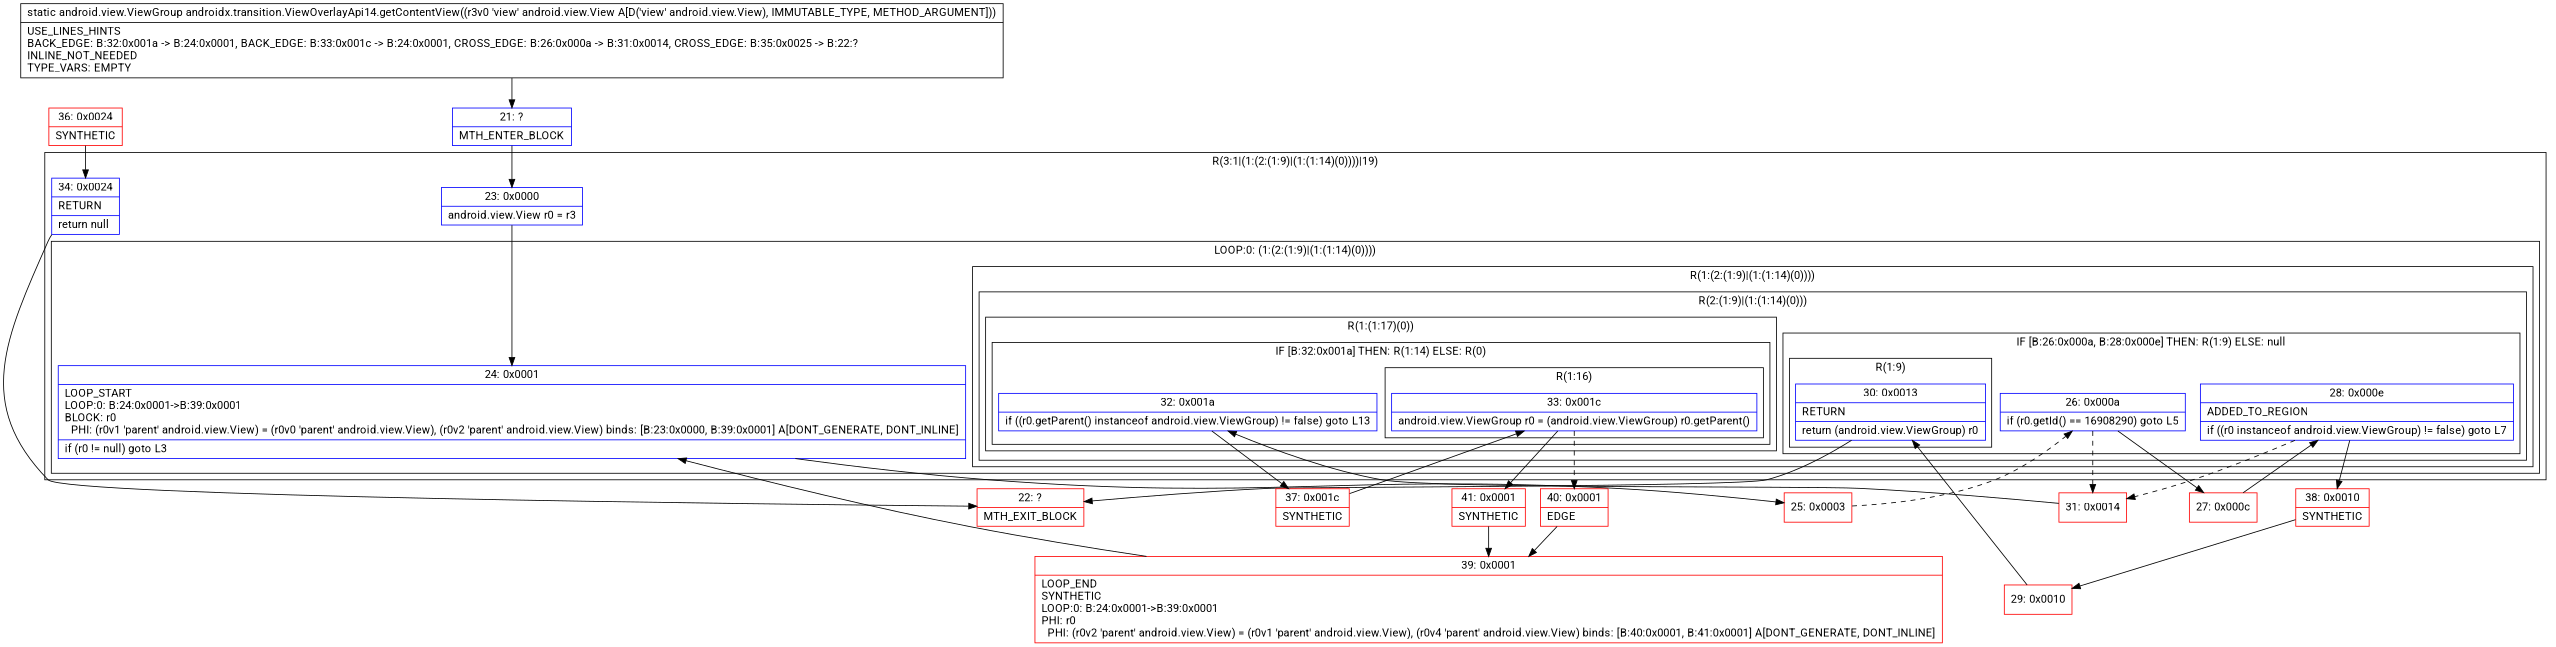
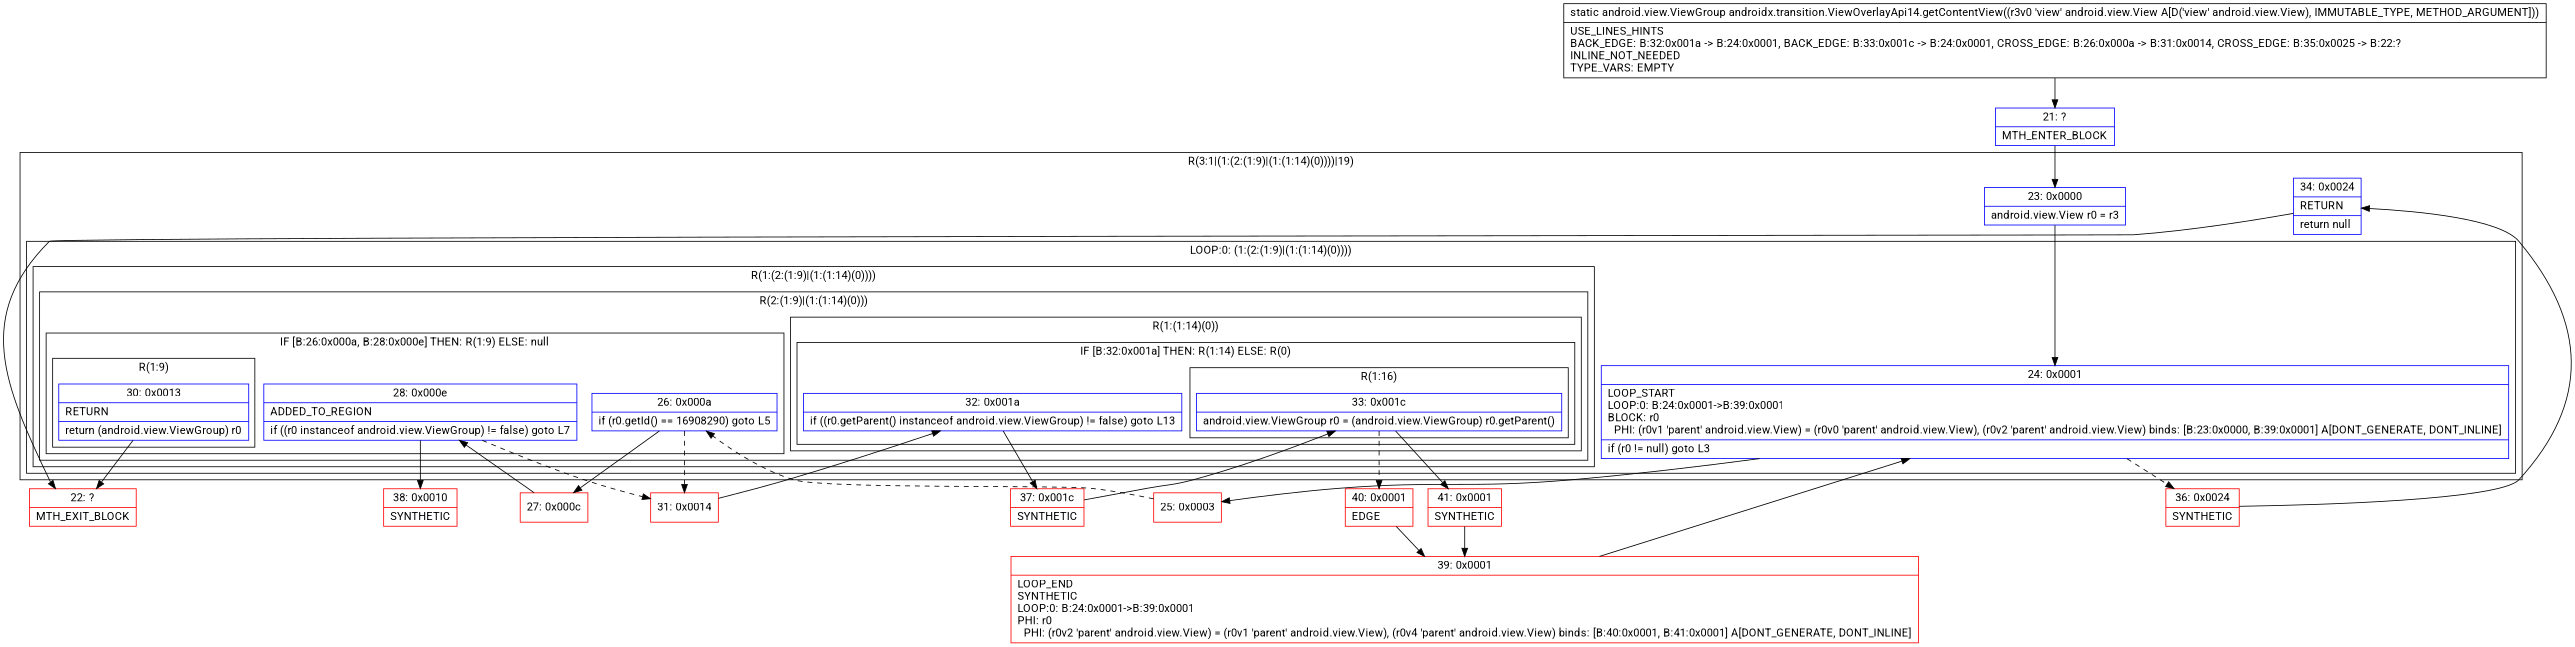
  digraph {
    fontname=Roboto
    node [color=red fontname=Roboto shape=record]
    edge [fontname=Roboto]
    n1 [color=blue label="{30\:\ 0x0013|RETURN\l|return (android.view.ViewGroup) r0\l}"]
    n2 [color=blue label="{26\:\ 0x000a|if (r0.getId() == 16908290) goto L5\l}"]
    n3 [color=blue label="{28\:\ 0x000e|ADDED_TO_REGION\l|if ((r0 instanceof android.view.ViewGroup) != false) goto L7\l}"]
    n4 [color=blue label="{33\:\ 0x001c|android.view.ViewGroup r0 = (android.view.ViewGroup) r0.getParent()\l}"]
    n5 [color=blue label="{32\:\ 0x001a|if ((r0.getParent() instanceof android.view.ViewGroup) != false) goto L13\l}"]
    n6 [color=blue label="{24\:\ 0x0001|LOOP_START\lLOOP:0: B:24:0x0001\-\>B:39:0x0001\lBLOCK: r0 \l  PHI: (r0v1 'parent' android.view.View) = (r0v0 'parent' android.view.View), (r0v2 'parent' android.view.View) binds: [B:23:0x0000, B:39:0x0001] A[DONT_GENERATE, DONT_INLINE]\l|if (r0 != null) goto L3\l}"]
    n7 [color=blue label="{23\:\ 0x0000|android.view.View r0 = r3\l}"]
    n8 [color=blue label="{34\:\ 0x0024|RETURN\l|return null\l}"]
    n9 [label="{22\:\ ?|MTH_EXIT_BLOCK\l}"]
    n10 [label="{27\:\ 0x000c}"]
    n11 [label="{31\:\ 0x0014}"]
    n12 [label="{38\:\ 0x0010|SYNTHETIC\l}"]
    n13 [label="{40\:\ 0x0001|EDGE\l}"]
    n14 [label="{41\:\ 0x0001|SYNTHETIC\l}"]
    n15 [label="{37\:\ 0x001c|SYNTHETIC\l}"]
    n16 [label="{25\:\ 0x0003}"]
    n17 [label="{36\:\ 0x0024|SYNTHETIC\l}"]
-   n18 [label="{29\:\ 0x0010}"]
    n19 [label="{39\:\ 0x0001|LOOP_END\lSYNTHETIC\lLOOP:0: B:24:0x0001\-\>B:39:0x0001\lPHI: r0 \l  PHI: (r0v2 'parent' android.view.View) = (r0v1 'parent' android.view.View), (r0v4 'parent' android.view.View) binds: [B:40:0x0001, B:41:0x0001] A[DONT_GENERATE, DONT_INLINE]\l}"]
    n20 [color=blue label="{21\:\ ?|MTH_ENTER_BLOCK\l}"]
    n21 [label="{static android.view.ViewGroup androidx.transition.ViewOverlayApi14.getContentView((r3v0 'view' android.view.View A[D('view' android.view.View), IMMUTABLE_TYPE, METHOD_ARGUMENT]))  | USE_LINES_HINTS\lBACK_EDGE: B:32:0x001a \-\> B:24:0x0001, BACK_EDGE: B:33:0x001c \-\> B:24:0x0001, CROSS_EDGE: B:26:0x000a \-\> B:31:0x0014, CROSS_EDGE: B:35:0x0025 \-\> B:22:?\lINLINE_NOT_NEEDED\lTYPE_VARS: EMPTY\l}" color=""]
    subgraph cluster_1 {
      label="R(3:1|(1:(2:(1:9)|(1:(1:14)(0))))|19)"
      n7
      n8
      subgraph cluster_2 {
        label="LOOP:0: (1:(2:(1:9)|(1:(1:14)(0))))"
        n6
        subgraph cluster_3 {
          label="R(1:(2:(1:9)|(1:(1:14)(0))))"
          subgraph cluster_4 {
            label="R(2:(1:9)|(1:(1:14)(0)))"
            subgraph cluster_5 {
              label="IF [B:26:0x000a, B:28:0x000e] THEN: R(1:9) ELSE: null"
              n2
              n3
              subgraph cluster_6 {
                label="R(1:9)"
                n1
              }
            }
            subgraph cluster_7 {
-             label="R(1:(1:17)(0))"
+             label="R(1:(1:14)(0))"
              subgraph cluster_8 {
                label="IF [B:32:0x001a] THEN: R(1:14) ELSE: R(0)"
                n5
                subgraph cluster_9 {
                  label="R(1:16)"
                  n4
                }
                subgraph cluster_10 {
                  label="R(0)"
                }
              }
            }
          }
        }
      }
    }
    n1 -> n9
    n2 -> n10
    n2 -> n11 [style=dashed]
    n3 -> n11 [style=dashed]
    n3 -> n12
    n4 -> n13 [style=dashed]
    n4 -> n14
    n5 -> n15
    n6 -> n16
+   n6 -> n17 [style=dashed]
    n7 -> n6
    n8 -> n9
    n10 -> n3
    n11 -> n5
-   n12 -> n18
    n13 -> n19
    n14 -> n19
    n15 -> n4
    n16 -> n2 [style=dashed]
    n17 -> n8
-   n18 -> n1
    n19 -> n6
    n20 -> n7
    n21 -> n20
  }
